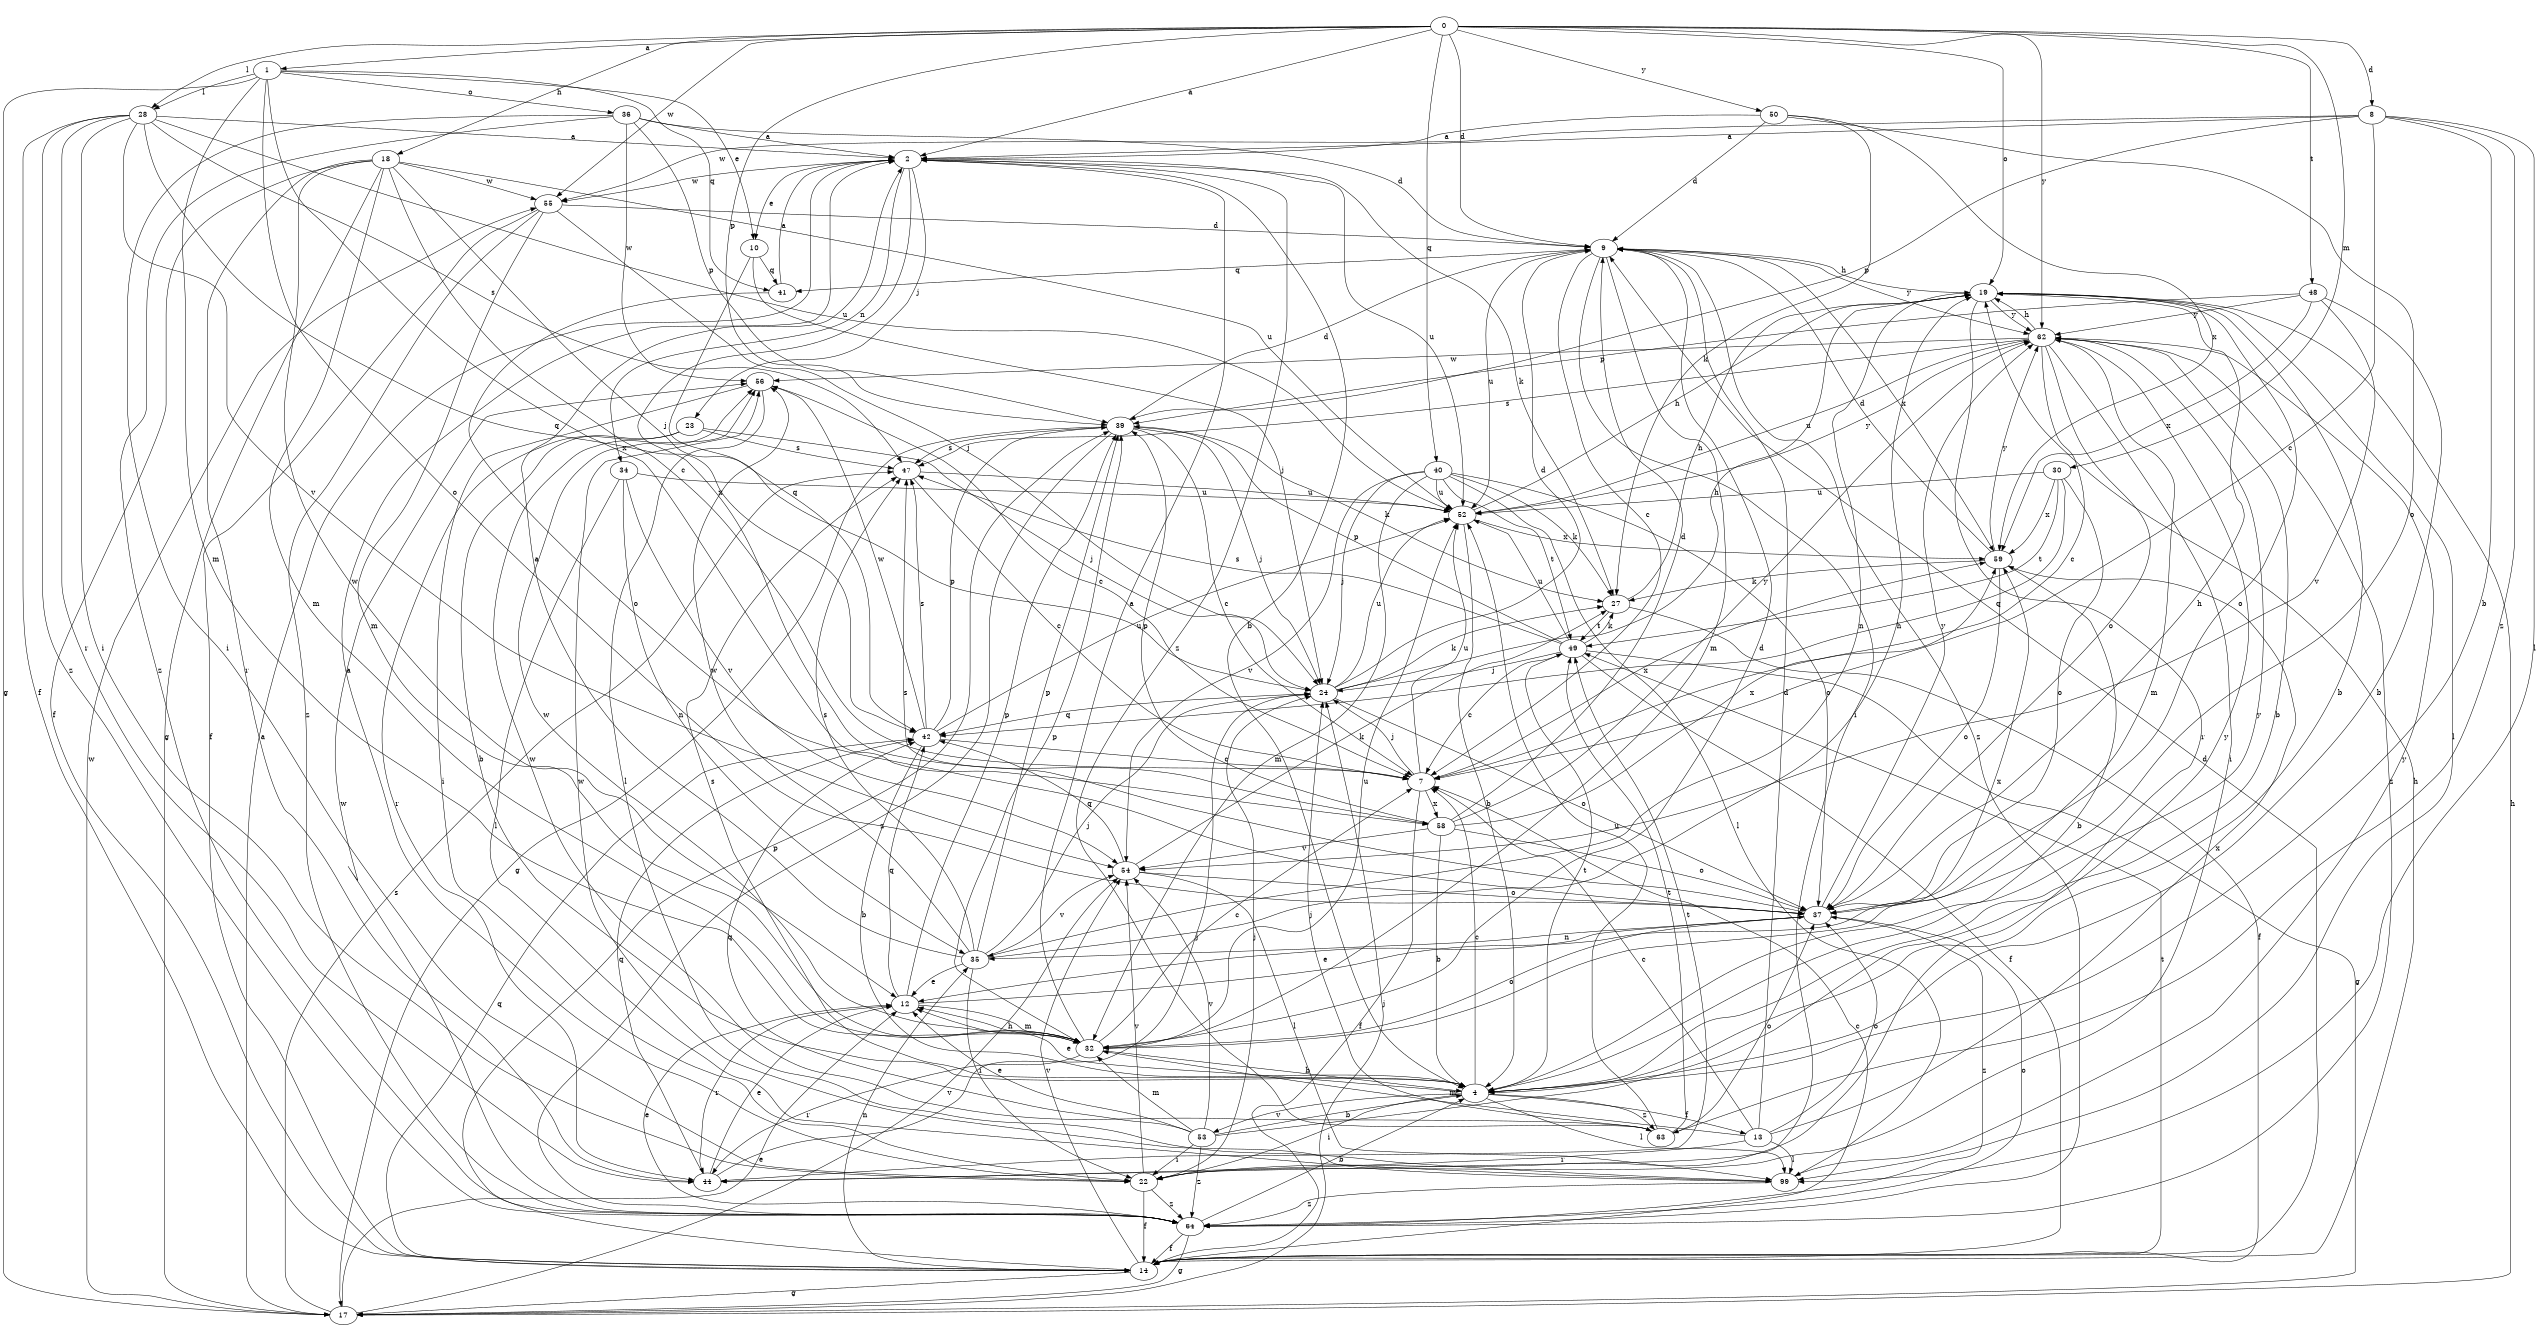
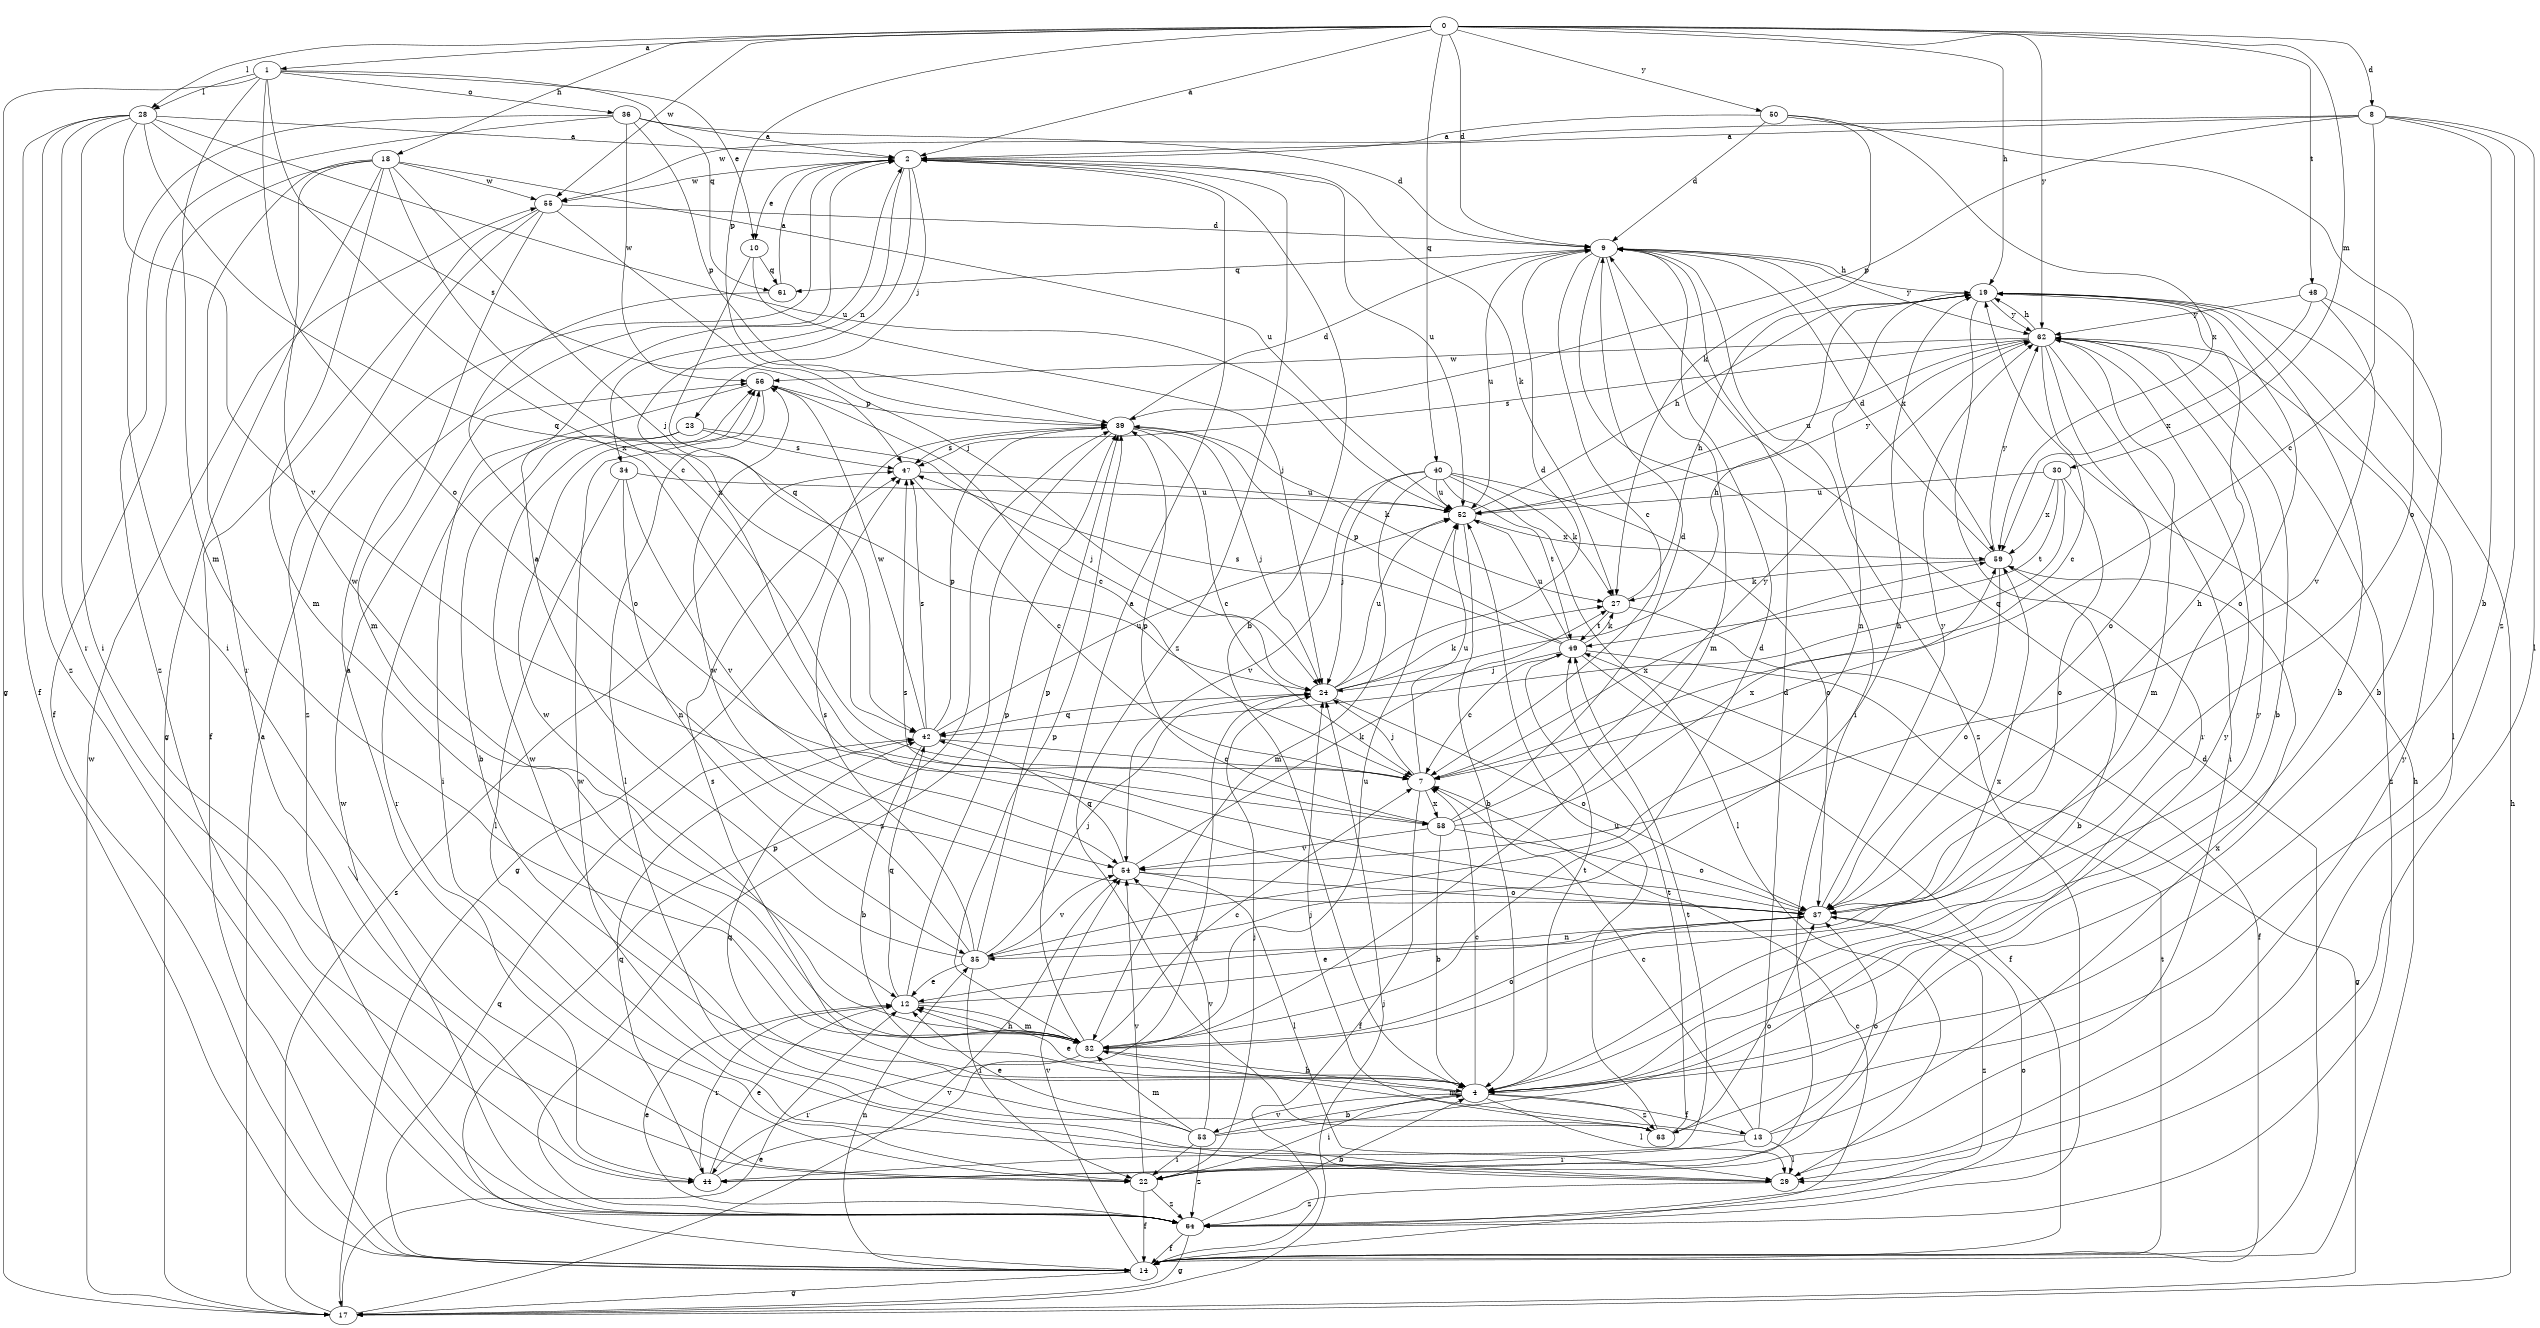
  strict digraph {
    0
    1
    2
    8
    9
    18
    19
    28
    30
    39
    40
    48
    55
    n14 [label=50]
    62
    10
    17
    32
    36
    37
-   41
+   41 [label=61]
    58
    4
    23
    27
    34
    52
    63
    7
-   29 [label=99]
+   29
    22
    59
    64
    12
    14
    24
    44
    35
    47
    42
    54
    49
    56
    13
    53
    0 -> 1 [label=a]
    0 -> 2 [label=a]
    0 -> 8 [label=d]
    0 -> 9 [label=d]
    0 -> 18 [label=h]
-   0 -> 19 [label=o]
+   0 -> 19 [label=h]
    0 -> 28 [label=l]
    0 -> 30 [label=m]
    0 -> 39 [label=p]
    0 -> 40 [label=q]
    0 -> 48 [label=t]
    0 -> 55 [label=w]
    0 -> n14 [label=y]
    0 -> 62 [label=y]
    1 -> 28 [label=l]
    1 -> 10 [label=e]
    1 -> 17 [label=g]
    1 -> 32 [label=m]
    1 -> 36 [label=o]
    1 -> 37 [label=o]
    1 -> 41 [label=q]
    1 -> 58 [label=x]
    2 -> 55 [label=w]
    2 -> 10 [label=e]
    2 -> 58 [label=x]
    2 -> 4 [label=b]
    2 -> 23 [label=j]
    2 -> 27 [label=k]
    2 -> 34 [label=n]
    2 -> 52 [label=u]
    2 -> 63 [label=z]
    8 -> 2 [label=a]
    8 -> 39 [label=p]
    8 -> 55 [label=w]
    8 -> 4 [label=b]
    8 -> 63 [label=z]
    8 -> 7 [label=c]
    8 -> 29 [label=l]
    9 -> 19 [label=h]
    9 -> 62 [label=y]
    9 -> 32 [label=m]
    9 -> 41 [label=q]
    9 -> 52 [label=u]
    9 -> 7 [label=c]
    9 -> 22 [label=i]
    9 -> 59 [label=x]
    9 -> 64 [label=z]
    18 -> 55 [label=w]
    18 -> 17 [label=g]
    18 -> 32 [label=m]
    18 -> 52 [label=u]
    18 -> 7 [label=c]
    18 -> 12 [label=w]
    18 -> 14 [label=f]
    18 -> 24 [label=j]
    18 -> 44 [label=r]
    19 -> 62 [label=y]
    19 -> 37 [label=o]
    19 -> 4 [label=b]
    19 -> 29 [label=l]
    19 -> 44 [label=r]
    19 -> 35 [label=n]
    28 -> 2 [label=a]
    28 -> 52 [label=u]
    28 -> 22 [label=i]
    28 -> 64 [label=z]
    28 -> 14 [label=f]
    28 -> 44 [label=r]
    28 -> 47 [label=s]
    28 -> 42 [label=q]
    28 -> 54 [label=v]
    30 -> 37 [label=o]
    30 -> 52 [label=u]
    30 -> 59 [label=x]
    30 -> 42 [label=q]
    30 -> 49 [label=t]
    39 -> 9 [label=d]
    39 -> 17 [label=g]
    39 -> 27 [label=k]
    39 -> 7 [label=c]
    39 -> 64 [label=z]
    39 -> 24 [label=j]
    39 -> 47 [label=s]
    40 -> 32 [label=m]
    40 -> 37 [label=o]
    40 -> 27 [label=k]
    40 -> 52 [label=u]
    40 -> 29 [label=l]
    40 -> 24 [label=j]
    40 -> 54 [label=v]
    40 -> 49 [label=t]
    48 -> 62 [label=y]
    48 -> 4 [label=b]
    48 -> 59 [label=x]
    48 -> 54 [label=v]
    55 -> 9 [label=d]
    55 -> 32 [label=m]
    55 -> 64 [label=z]
    55 -> 14 [label=f]
    55 -> 24 [label=j]
    n14 -> 2 [label=a]
    n14 -> 9 [label=d]
    n14 -> 37 [label=o]
    n14 -> 27 [label=k]
    n14 -> 59 [label=x]
    62 -> 19 [label=h]
    62 -> 32 [label=m]
    62 -> 37 [label=o]
    62 -> 4 [label=b]
    62 -> 52 [label=u]
    62 -> 7 [label=c]
    62 -> 22 [label=i]
    62 -> 64 [label=z]
    62 -> 47 [label=s]
    62 -> 56 [label=w]
    10 -> 41 [label=q]
    10 -> 24 [label=j]
    10 -> 42 [label=q]
    17 -> 2 [label=a]
    17 -> 19 [label=h]
    17 -> 55 [label=w]
    17 -> 12 [label=e]
    17 -> 24 [label=j]
    17 -> 47 [label=s]
    17 -> 54 [label=v]
    32 -> 2 [label=a]
    32 -> 9 [label=d]
    32 -> 39 [label=p]
    32 -> 37 [label=o]
    32 -> 4 [label=b]
    32 -> 52 [label=u]
    32 -> 7 [label=c]
    32 -> 12 [label=h]
    32 -> 44 [label=r]
    32 -> 56 [label=w]
    36 -> 2 [label=a]
    36 -> 9 [label=d]
    36 -> 39 [label=p]
    36 -> 22 [label=i]
    36 -> 64 [label=z]
    36 -> 56 [label=w]
    37 -> 19 [label=h]
    37 -> 62 [label=y]
    37 -> 64 [label=z]
    37 -> 12 [label=e]
    37 -> 35 [label=n]
    37 -> 47 [label=s]
    41 -> 2 [label=a]
    41 -> 37 [label=o]
    58 -> 9 [label=d]
    58 -> 39 [label=p]
    58 -> 62 [label=y]
    58 -> 37 [label=o]
    58 -> 4 [label=b]
    58 -> 59 [label=x]
    58 -> 54 [label=v]
    4 -> 62 [label=y]
    4 -> 63 [label=z]
    4 -> 7 [label=c]
    4 -> 29 [label=l]
    4 -> 22 [label=i]
    4 -> 12 [label=e]
    4 -> 47 [label=s]
    4 -> 49 [label=t]
    4 -> 13 [label=f]
    4 -> 53 [label=v]
    23 -> 4 [label=b]
    23 -> 24 [label=j]
    23 -> 44 [label=r]
    23 -> 47 [label=s]
    27 -> 19 [label=h]
    27 -> 14 [label=f]
    27 -> 49 [label=t]
    34 -> 52 [label=u]
    34 -> 29 [label=l]
    34 -> 35 [label=n]
    34 -> 54 [label=v]
    52 -> 19 [label=h]
    52 -> 62 [label=y]
    52 -> 4 [label=b]
    52 -> 59 [label=x]
    63 -> 37 [label=o]
    63 -> 52 [label=u]
    63 -> 24 [label=j]
    63 -> 49 [label=t]
    63 -> 56 [label=w]
    7 -> 58 [label=x]
    7 -> 52 [label=u]
    7 -> 59 [label=x]
    7 -> 14 [label=f]
    7 -> 24 [label=j]
    29 -> 62 [label=y]
    29 -> 64 [label=z]
    29 -> 56 [label=w]
    22 -> 2 [label=a]
    22 -> 64 [label=z]
    22 -> 14 [label=f]
    22 -> 24 [label=j]
    22 -> 54 [label=v]
    59 -> 9 [label=d]
    59 -> 62 [label=y]
    59 -> 37 [label=o]
    59 -> 4 [label=b]
    59 -> 27 [label=k]
    64 -> 17 [label=g]
    64 -> 37 [label=o]
    64 -> 4 [label=b]
    64 -> 12 [label=e]
    64 -> 14 [label=f]
    64 -> 56 [label=w]
    12 -> 39 [label=p]
    12 -> 32 [label=m]
    12 -> 59 [label=x]
    12 -> 44 [label=r]
    12 -> 42 [label=q]
    14 -> 9 [label=d]
    14 -> 19 [label=h]
    14 -> 39 [label=p]
    14 -> 17 [label=g]
    14 -> 7 [label=c]
    14 -> 35 [label=n]
    14 -> 42 [label=q]
    14 -> 54 [label=v]
    14 -> 49 [label=t]
    24 -> 9 [label=d]
    24 -> 19 [label=h]
    24 -> 37 [label=o]
    24 -> 27 [label=k]
    24 -> 52 [label=u]
    24 -> 42 [label=q]
    44 -> 12 [label=e]
    44 -> 24 [label=j]
    44 -> 42 [label=q]
    44 -> 49 [label=t]
    35 -> 2 [label=a]
    35 -> 19 [label=h]
    35 -> 39 [label=p]
    35 -> 22 [label=i]
    35 -> 12 [label=e]
    35 -> 24 [label=j]
    35 -> 47 [label=s]
    35 -> 54 [label=v]
    35 -> 56 [label=w]
    47 -> 52 [label=u]
    47 -> 7 [label=c]
    42 -> 39 [label=p]
    42 -> 4 [label=b]
    42 -> 52 [label=u]
    42 -> 7 [label=c]
    42 -> 47 [label=s]
    42 -> 56 [label=w]
    54 -> 37 [label=o]
    54 -> 27 [label=k]
    54 -> 29 [label=l]
    54 -> 42 [label=q]
    49 -> 39 [label=p]
    49 -> 17 [label=g]
    49 -> 27 [label=k]
    49 -> 52 [label=u]
    49 -> 7 [label=c]
    49 -> 14 [label=f]
    49 -> 24 [label=j]
    49 -> 47 [label=s]
-   48 -> 39 [label=p]
+   56 -> 39 [label=p]
    56 -> 7 [label=c]
    56 -> 29 [label=l]
    56 -> 22 [label=i]
    13 -> 9 [label=d]
    13 -> 32 [label=m]
    13 -> 37 [label=o]
    13 -> 7 [label=c]
    13 -> 29 [label=l]
    13 -> 59 [label=x]
    13 -> 44 [label=r]
    53 -> 62 [label=y]
    53 -> 32 [label=m]
    53 -> 4 [label=b]
    53 -> 22 [label=i]
    53 -> 64 [label=z]
    53 -> 12 [label=e]
    53 -> 42 [label=q]
    53 -> 54 [label=v]
  }
